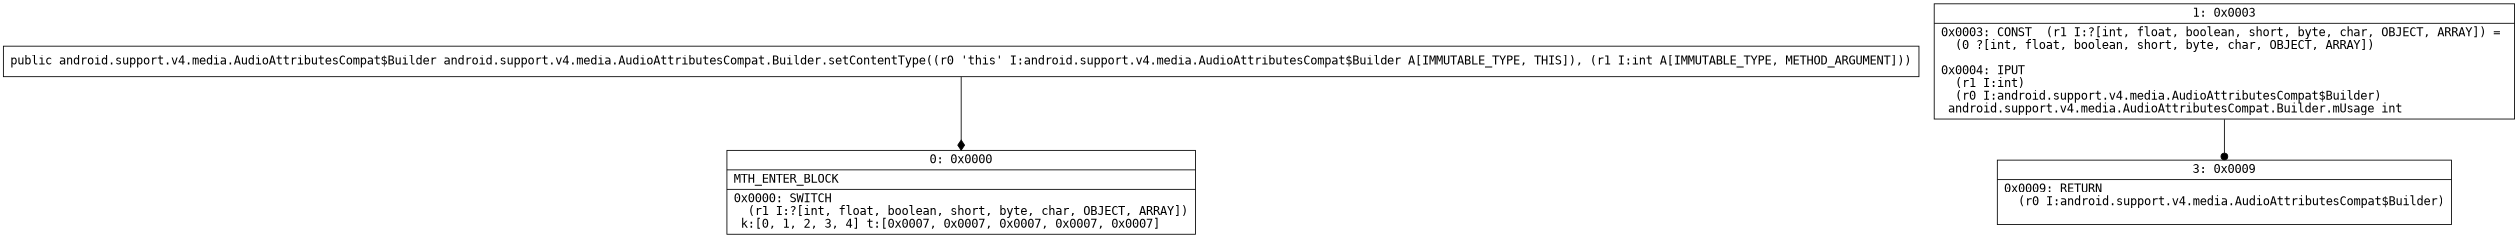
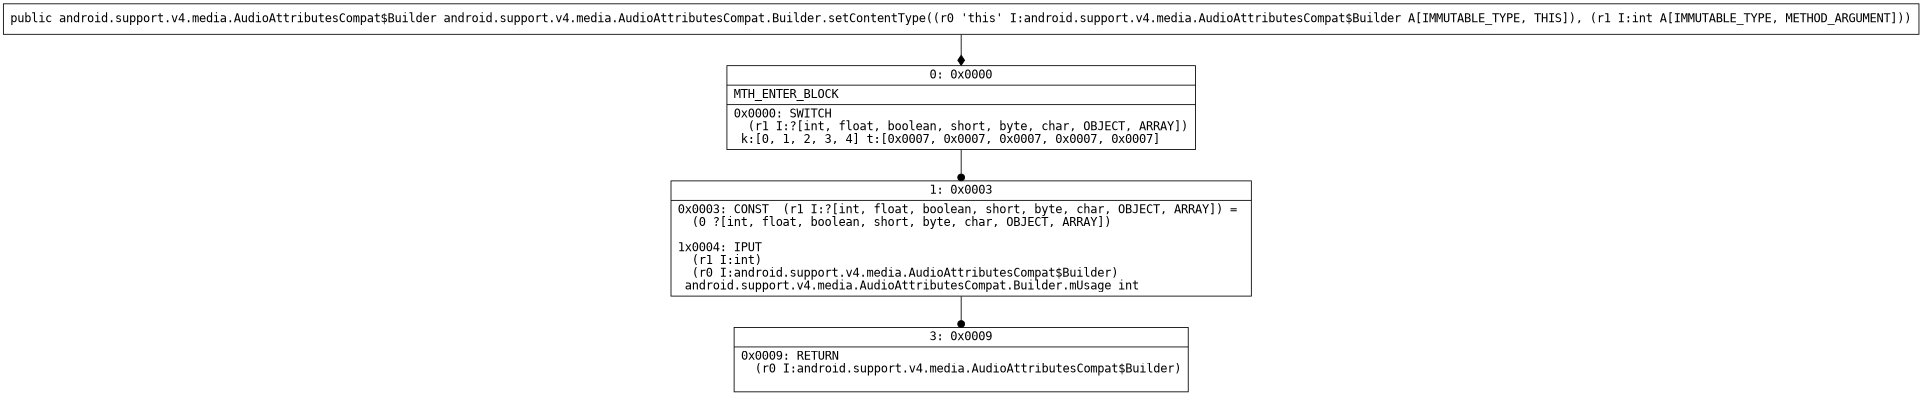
  digraph {
    fontname="DejaVu Sans Mono"
    node [fontname="DejaVu Sans Mono" shape=record]
    edge [arrowhead=dot fontname="DejaVu Sans Mono"]
    n1 [label="{0\:\ 0x0000|MTH_ENTER_BLOCK\l|0x0000: SWITCH  \l  (r1 I:?[int, float, boolean, short, byte, char, OBJECT, ARRAY])\l k:[0, 1, 2, 3, 4] t:[0x0007, 0x0007, 0x0007, 0x0007, 0x0007] \l}"]
-   n2 [label="{1\:\ 0x0003|0x0003: CONST  (r1 I:?[int, float, boolean, short, byte, char, OBJECT, ARRAY]) = \l  (0 ?[int, float, boolean, short, byte, char, OBJECT, ARRAY])\l \l0x0004: IPUT  \l  (r1 I:int)\l  (r0 I:android.support.v4.media.AudioAttributesCompat$Builder)\l android.support.v4.media.AudioAttributesCompat.Builder.mUsage int \l}"]
+   n2 [label="{1\:\ 0x0003|0x0003: CONST  (r1 I:?[int, float, boolean, short, byte, char, OBJECT, ARRAY]) = \l  (0 ?[int, float, boolean, short, byte, char, OBJECT, ARRAY])\l \l1x0004: IPUT  \l  (r1 I:int)\l  (r0 I:android.support.v4.media.AudioAttributesCompat$Builder)\l android.support.v4.media.AudioAttributesCompat.Builder.mUsage int \l}"]
    n3 [label="{3\:\ 0x0009|0x0009: RETURN  \l  (r0 I:android.support.v4.media.AudioAttributesCompat$Builder)\l \l}"]
    n4 [label="{public android.support.v4.media.AudioAttributesCompat$Builder android.support.v4.media.AudioAttributesCompat.Builder.setContentType((r0 'this' I:android.support.v4.media.AudioAttributesCompat$Builder A[IMMUTABLE_TYPE, THIS]), (r1 I:int A[IMMUTABLE_TYPE, METHOD_ARGUMENT])) }"]
+   n1 -> n2
    n2 -> n3
    n4 -> n1 [arrowhead=diamond]
  }
